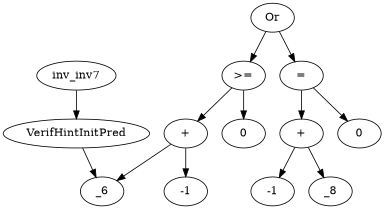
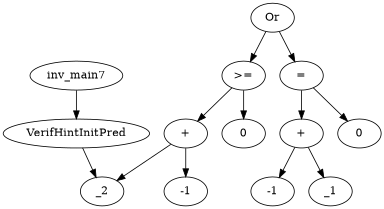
  digraph {
-   n1 [label=inv_inv7]
+   n1 [label=inv_main7]
    n2 [label=VerifHintInitPred]
-   n3 [label=_6]
+   n3 [label=_2]
    n4 [label=Or]
    n5 [label="="]
    n6 [label=">="]
    n7 [label=0]
    n8 [label="+"]
    n9 [label=0]
    n10 [label="+"]
    n11 [label=-1]
-   n12 [label=_8]
+   n12 [label=_1]
    n13 [label=-1]
    n1 -> n2
    n2 -> n3
    n4 -> n5
    n4 -> n6
    n5 -> n7
    n5 -> n8
    n6 -> n9
    n6 -> n10
    n8 -> n11
    n8 -> n12
    n10 -> n3
    n10 -> n13
  }
